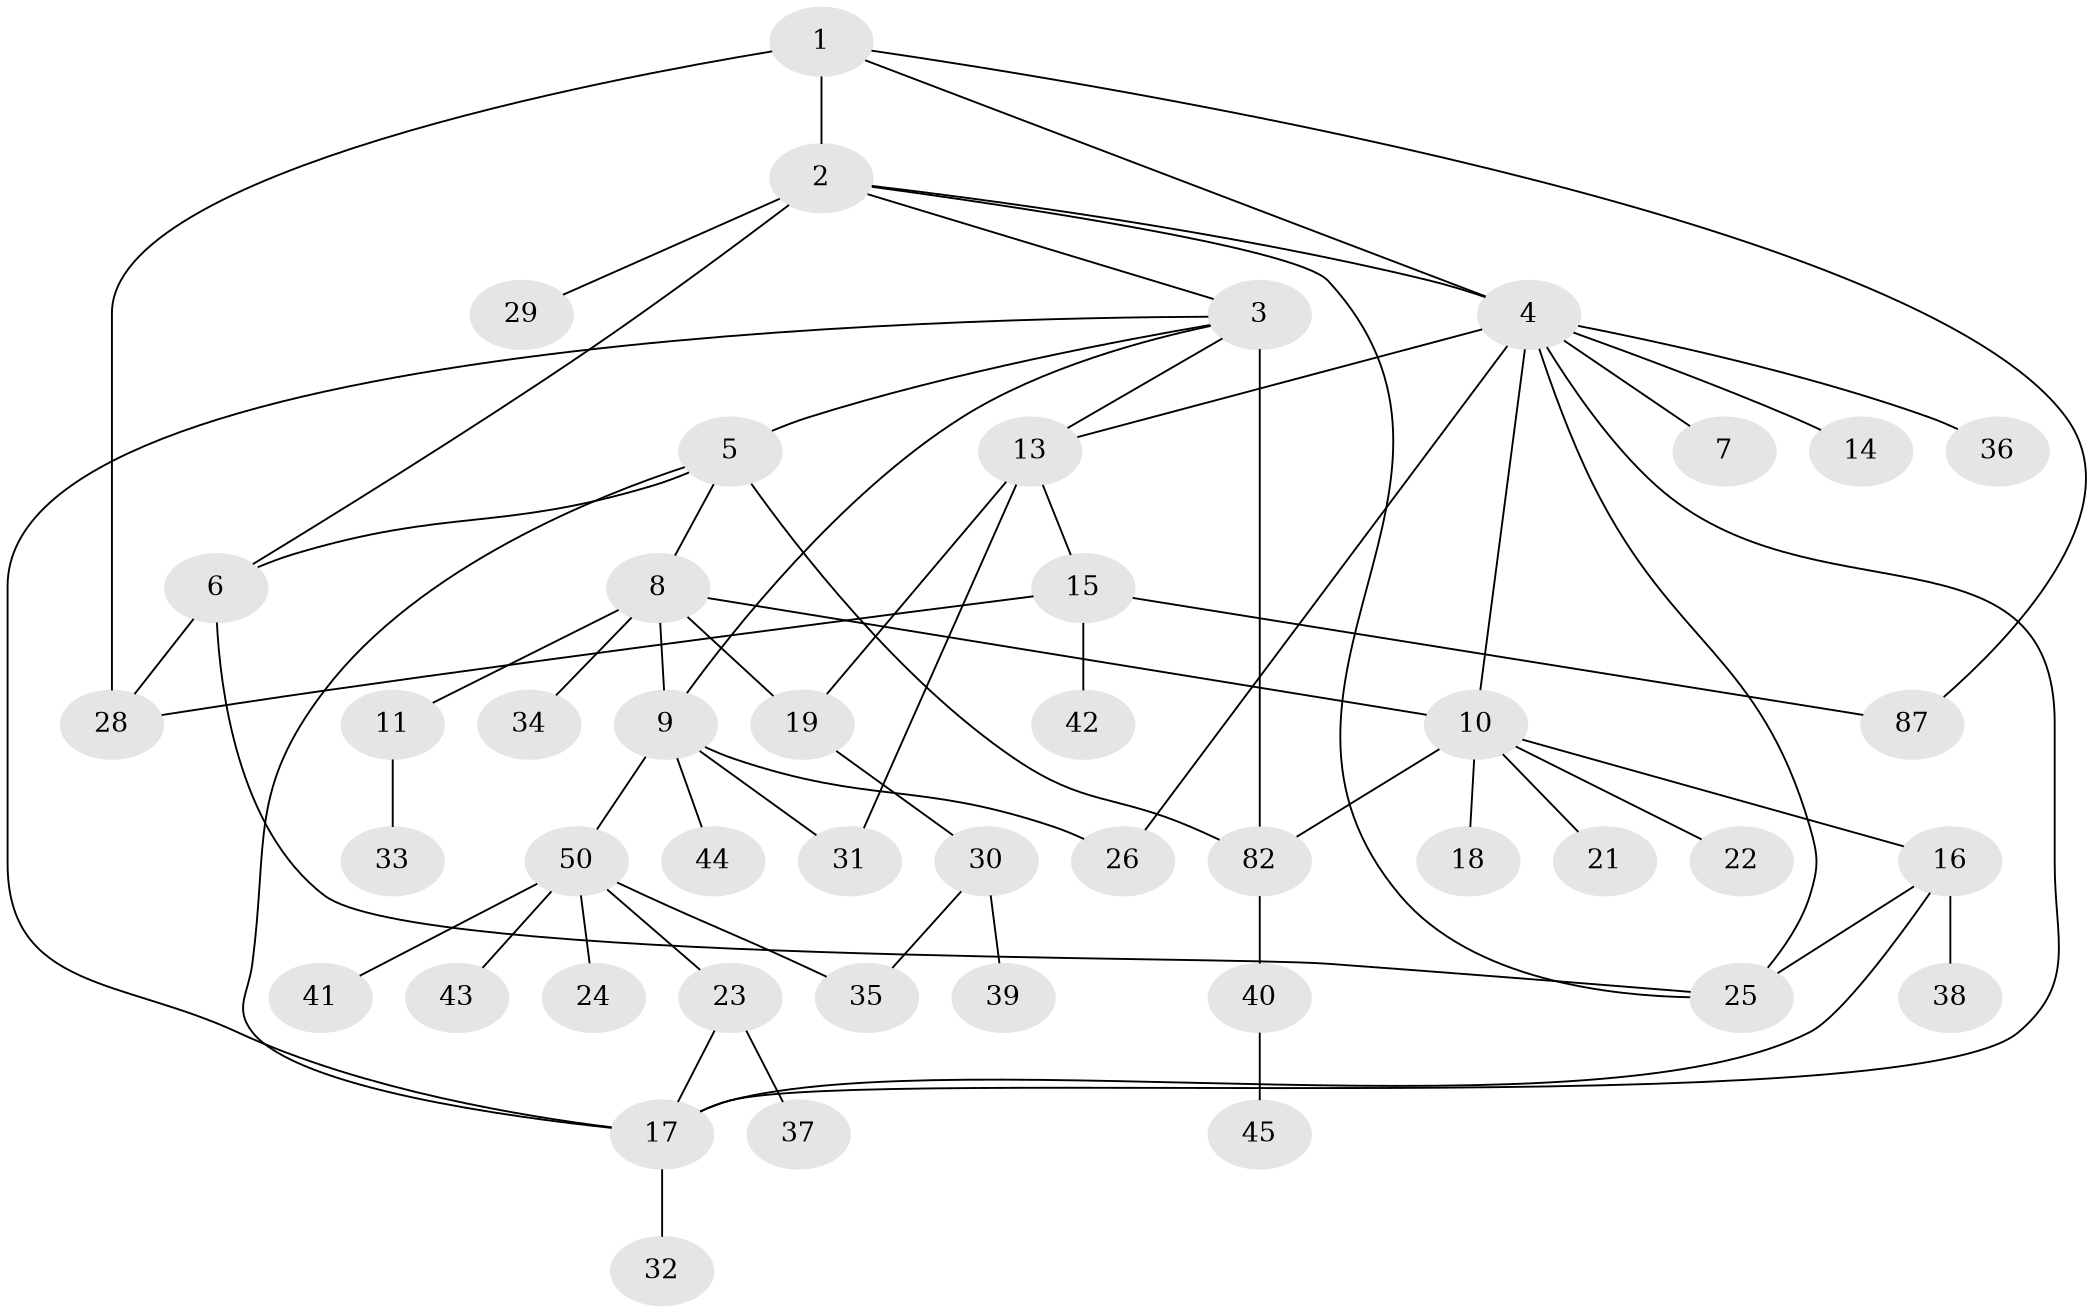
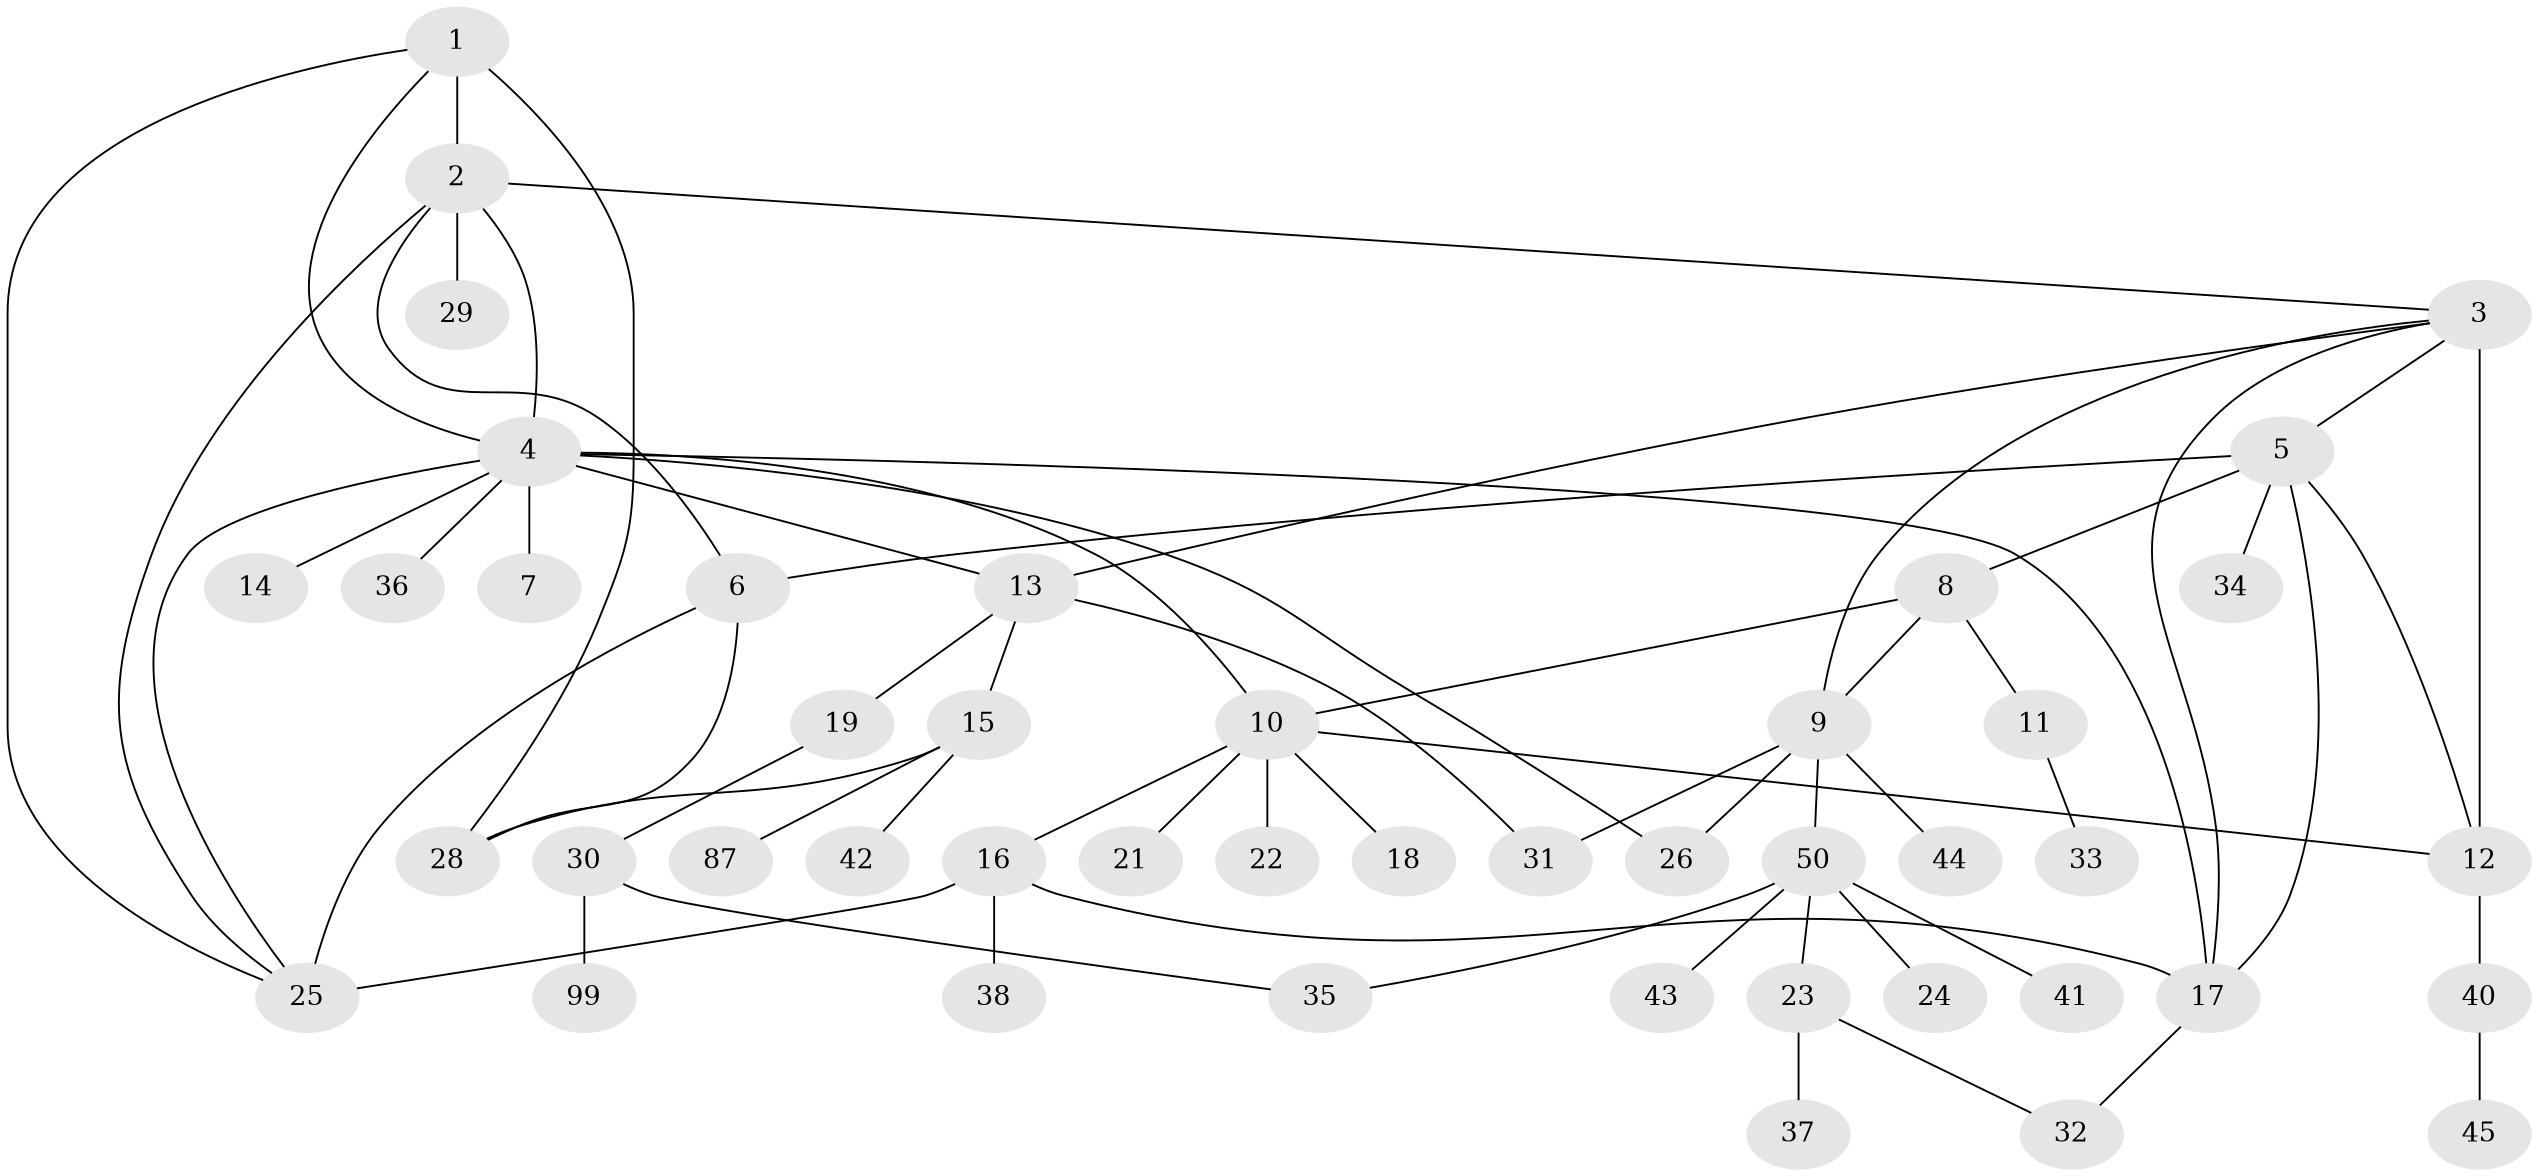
  graph {
    node [color=gray90 style=filled]
    edge [weight=1.0]
    1
    2
    4
    25
    28
    3
    6
    29
    13
    17
    7
    10
    14
    26
    36
    5
    9
-   12 [label=82]
+   12
    8
    n20 [label=50]
    31
    44
    40
    19
    15
    32
    16
    18
    21
    22
    11
    34
    33
    30
    23
    24
    35
    41
    43
    38
    45
    n42 [label=87]
    42
-   39
+   39 [label=99]
    37
    1 -- 2
    1 -- 4
-   1 -- n42
+   1 -- 25
    1 -- 28 [weight=2.0]
    2 -- 4
    2 -- 25
    2 -- 3
    2 -- 6
    2 -- 29 [weight=2.0]
    4 -- 25
    4 -- 13
    4 -- 17
    4 -- 7
    4 -- 10
    4 -- 14
    4 -- 26
    4 -- 36
    3 -- 13
    3 -- 17
    3 -- 5
    3 -- 9
    3 -- 12 [weight=9.0]
    6 -- 25
    6 -- 28
    13 -- 31 [weight=2.0]
    13 -- 19
    13 -- 15
    17 -- 32
    10 -- 12
    10 -- 16
    10 -- 18
    10 -- 21
    10 -- 22
    5 -- 6
    5 -- 17
    5 -- 12
    5 -- 8
    9 -- 26
    9 -- n20
    9 -- 31
    9 -- 44
    12 -- 40
    8 -- 10
    8 -- 9
-   8 -- 19 [weight=4.0]
    8 -- 11
-   8 -- 34
+   5 -- 34
    n20 -- 23
    n20 -- 24
    n20 -- 35
    n20 -- 41
    n20 -- 43
    40 -- 45
    19 -- 30
    15 -- 28
    15 -- n42
    15 -- 42
    16 -- 25 [weight=2.0]
    16 -- 17
    16 -- 38 [weight=2.0]
    11 -- 33
    30 -- 35
    30 -- 39
-   23 -- 17
+   23 -- 32
    23 -- 37
  }
